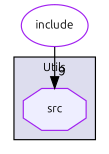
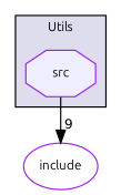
  digraph {
    compound=true
    fontname=Ubuntu
    node [fontname=Ubuntu fontsize=10 color=purple]
    n1 [fillcolor="#eeeeff" label=src pencolor=black shape=octagon style=filled]
    n2 [label=include shape=ellipse]
    subgraph cluster_1 {
      bgcolor="#ddddee"
      fontsize=10
      label=Utils
      pencolor=black
      n1
    }
-   n2 -> n1 [headlabel=9 labeldistance=1.5 labelfontname=Helvetica labelfontsize=10 fontname=Ubuntu]
+   n1 -> n2 [headlabel=9 labeldistance=1.5 labelfontname=Helvetica labelfontsize=10 fontname=Ubuntu]
  }
